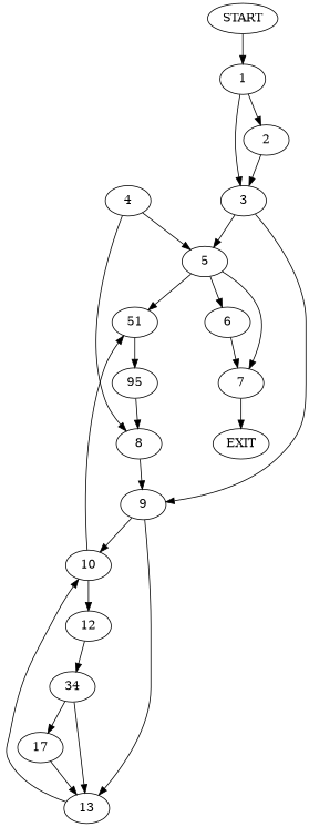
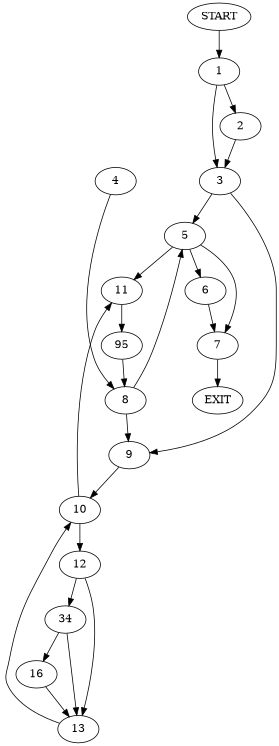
  digraph {
    n1 [label=START]
    1
    2
    3
    n5 [label=EXIT]
    5
    9
    4
    8
    6
    7
-   11 [label=51]
+   11
    10
    12
    n15 [label=95]
    13
    n17 [label=34]
-   16 [label=17]
+   16
    n1 -> 1
    1 -> 2
    1 -> 3
    2 -> 3
    3 -> 5
    3 -> 9
    5 -> 6
    5 -> 7
    5 -> 11
    9 -> 10
    4 -> 8
-   4 -> 5
+   8 -> 5
    8 -> 9
    6 -> 7
    7 -> n5
    11 -> n15
    10 -> 11
    10 -> 12
-   9 -> 13
+   12 -> 13
    12 -> n17
    n15 -> 8
    13 -> 10
    n17 -> 13
    n17 -> 16
    16 -> 13
  }
